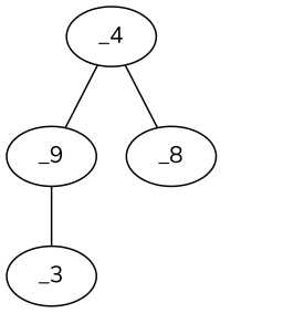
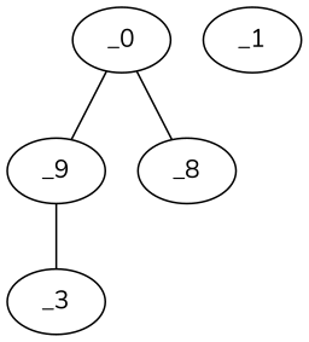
  graph {
    fontname=Nunito
    node [fontname=Nunito]
    edge [fontname=Nunito]
-   _0 [x=1.92 y=2.85 label=_4]
+   _0 [x=1.92 y=2.85]
    n2 [label=_9 x=0.492264 y=1.77185]
    n3 [label=_8 x=1.43149 y=2.35081]
    _3 [x=1.94959 y=0.721477]
+   _1 [x=0.788001 y=0.539052]
    _0 -- n2
    _0 -- n3
    n2 -- _3
  }
